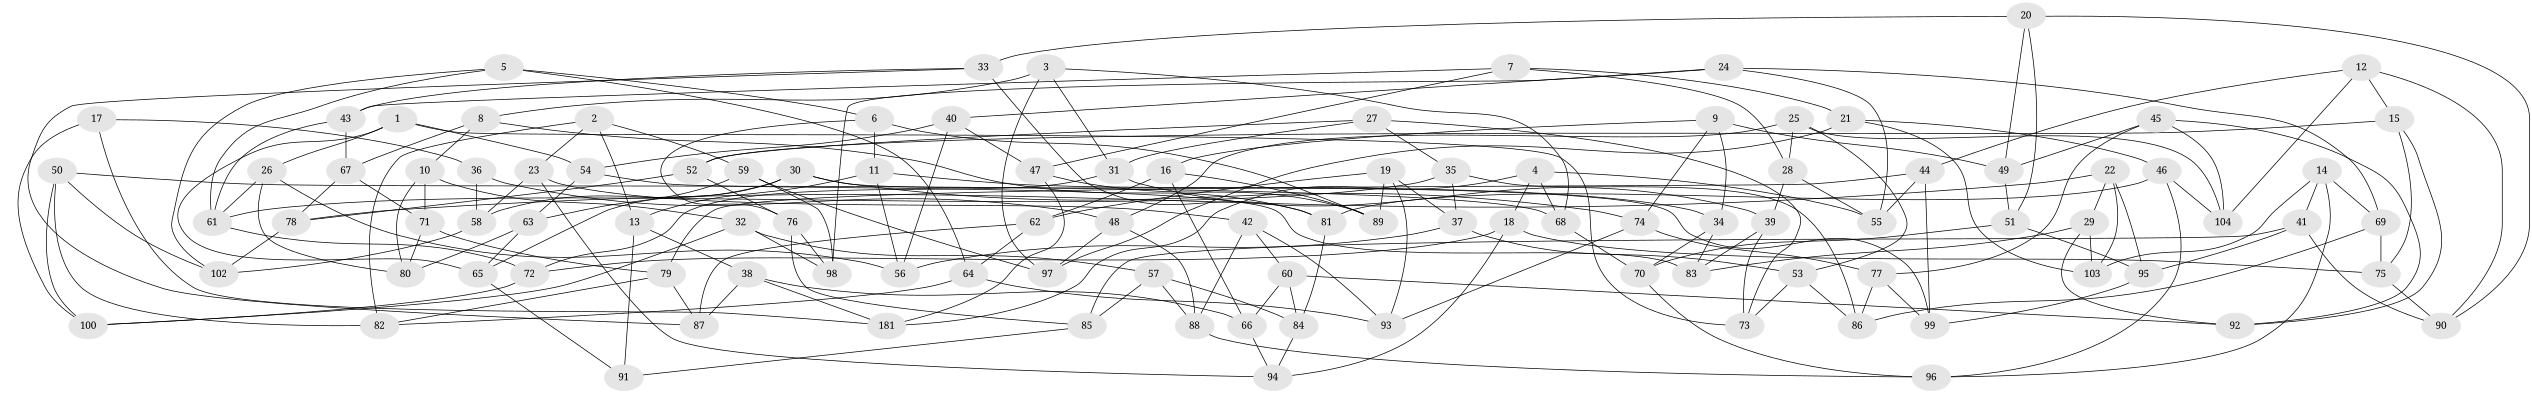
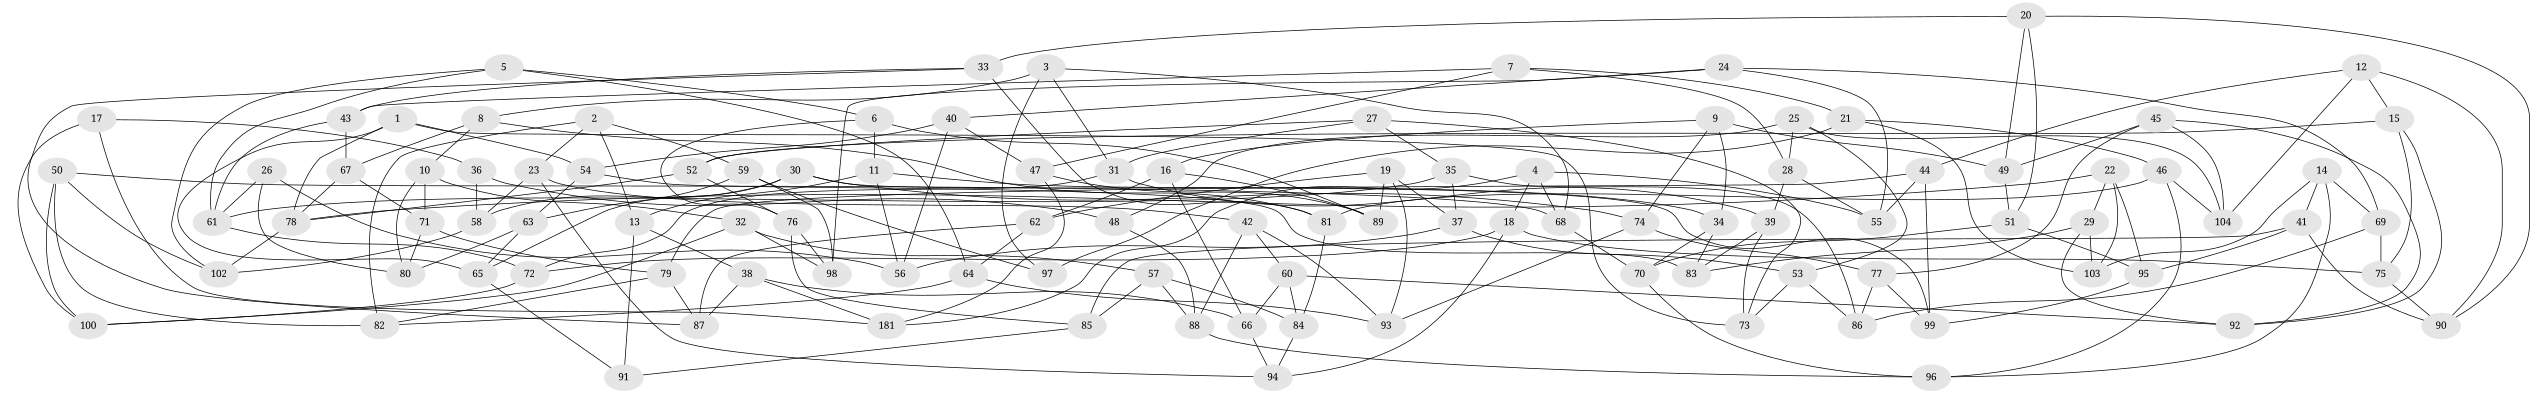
  graph {
    fontname="Noto Serif"
    node [color=gray90 fontname="Noto Serif" style=filled]
    edge [fontname="Noto Serif"]
    1
    26
    54
    65
    73
    61
    80
    56
    83
    63
    91
    2
    13
    23
    59
    82
    38
    94
    42
    58
    97
    98
    3
    8
    31
    68
    10
    67
    81
    72
    39
    70
    4
    18
    55
    n36 [label=181]
    75
    5
    6
    64
    102
    11
    76
    89
    93
    34
    85
    7
    21
    28
    43
    47
    103
    46
    32
    71
    78
    84
    9
    16
    49
    74
    62
    66
    51
    77
    100
    57
    79
    12
    15
    44
    90
    104
    52
    92
    99
    87
    14
    41
    69
    96
    95
    86
    17
    36
    48
    19
    37
    53
    20
    33
    22
    29
    60
    88
    24
    40
    25
    27
    35
    30
    45
    50
-   1 -- 26
+   1 -- 78
    1 -- 54
    1 -- 65
    1 -- 73
    26 -- 61
    26 -- 80
    26 -- 56
    54 -- 83
    54 -- 63
    65 -- 91
    61 -- 72
    63 -- 65
    63 -- 80
    2 -- 13
    2 -- 23
    2 -- 59
    2 -- 82
    13 -- 91
    13 -- 38
    23 -- 94
    23 -- 42
    23 -- 58
    59 -- 63
    59 -- 97
    59 -- 98
    38 -- n36
    38 -- 66
    38 -- 87
    42 -- 93
    42 -- 60
    42 -- 88
    58 -- 102
    3 -- 97
    3 -- 8
    3 -- 31
    3 -- 68
    8 -- 10
    8 -- 67
    8 -- 81
    31 -- 72
    31 -- 39
    68 -- 70
    10 -- 80
    10 -- 32
    10 -- 71
    67 -- 71
    67 -- 78
    81 -- 84
    72 -- 100
    39 -- 73
    39 -- 83
    70 -- 96
    4 -- 68
    4 -- 18
    4 -- 55
    4 -- n36
    18 -- 94
    18 -- 72
    18 -- 75
    75 -- 90
    5 -- 61
    5 -- 6
    5 -- 64
    5 -- 102
    6 -- 11
    6 -- 76
    6 -- 89
    64 -- 82
    64 -- 93
    11 -- 56
    11 -- 13
    11 -- 34
    76 -- 98
    76 -- 85
    34 -- 83
    34 -- 70
    85 -- 91
    7 -- 21
    7 -- 28
    7 -- 43
    7 -- 47
    21 -- 97
    21 -- 103
    21 -- 46
    28 -- 39
    28 -- 55
    43 -- 61
    43 -- 67
    47 -- n36
    47 -- 89
    46 -- 81
    46 -- 104
    46 -- 96
    32 -- 98
    32 -- 100
    32 -- 57
    71 -- 80
    71 -- 79
    78 -- 102
    84 -- 94
    9 -- 34
    9 -- 16
    9 -- 49
    9 -- 74
    16 -- 89
    16 -- 62
    16 -- 66
    49 -- 51
    74 -- 93
    74 -- 77
    62 -- 64
    62 -- 87
    66 -- 94
    51 -- 70
    51 -- 95
    77 -- 99
    77 -- 86
    57 -- 85
    57 -- 84
    57 -- 88
    79 -- 82
    79 -- 87
    12 -- 15
    12 -- 44
    12 -- 90
    12 -- 104
    15 -- 75
    15 -- 52
    15 -- 92
    44 -- 55
    44 -- 79
    44 -- 99
    52 -- 76
    52 -- 78
    14 -- 103
    14 -- 41
    14 -- 69
    14 -- 96
    41 -- 85
    41 -- 90
    41 -- 95
    69 -- 75
    69 -- 86
    95 -- 99
    17 -- n36
    17 -- 100
    17 -- 36
    36 -- 58
    36 -- 48
-   48 -- 97
    48 -- 88
    19 -- 89
    19 -- 93
    19 -- 62
    19 -- 37
    37 -- 56
    37 -- 53
    53 -- 73
    53 -- 86
    20 -- 49
    20 -- 51
    20 -- 90
    20 -- 33
    33 -- 81
    33 -- 43
    33 -- 87
    22 -- 103
    22 -- 78
    22 -- 95
    22 -- 29
    29 -- 83
    29 -- 103
    29 -- 92
    60 -- 84
    60 -- 66
    60 -- 92
    88 -- 96
    24 -- 98
    24 -- 55
    24 -- 69
    24 -- 40
    40 -- 54
    40 -- 56
    40 -- 47
    25 -- 28
    25 -- 104
    25 -- 48
    25 -- 53
    27 -- 73
    27 -- 31
    27 -- 52
    27 -- 35
    35 -- 61
    35 -- 86
    35 -- 37
    30 -- 65
    30 -- 58
    30 -- 74
    30 -- 99
    45 -- 49
    45 -- 77
    45 -- 104
    45 -- 92
    50 -- 82
    50 -- 68
    50 -- 102
    50 -- 100
  }
